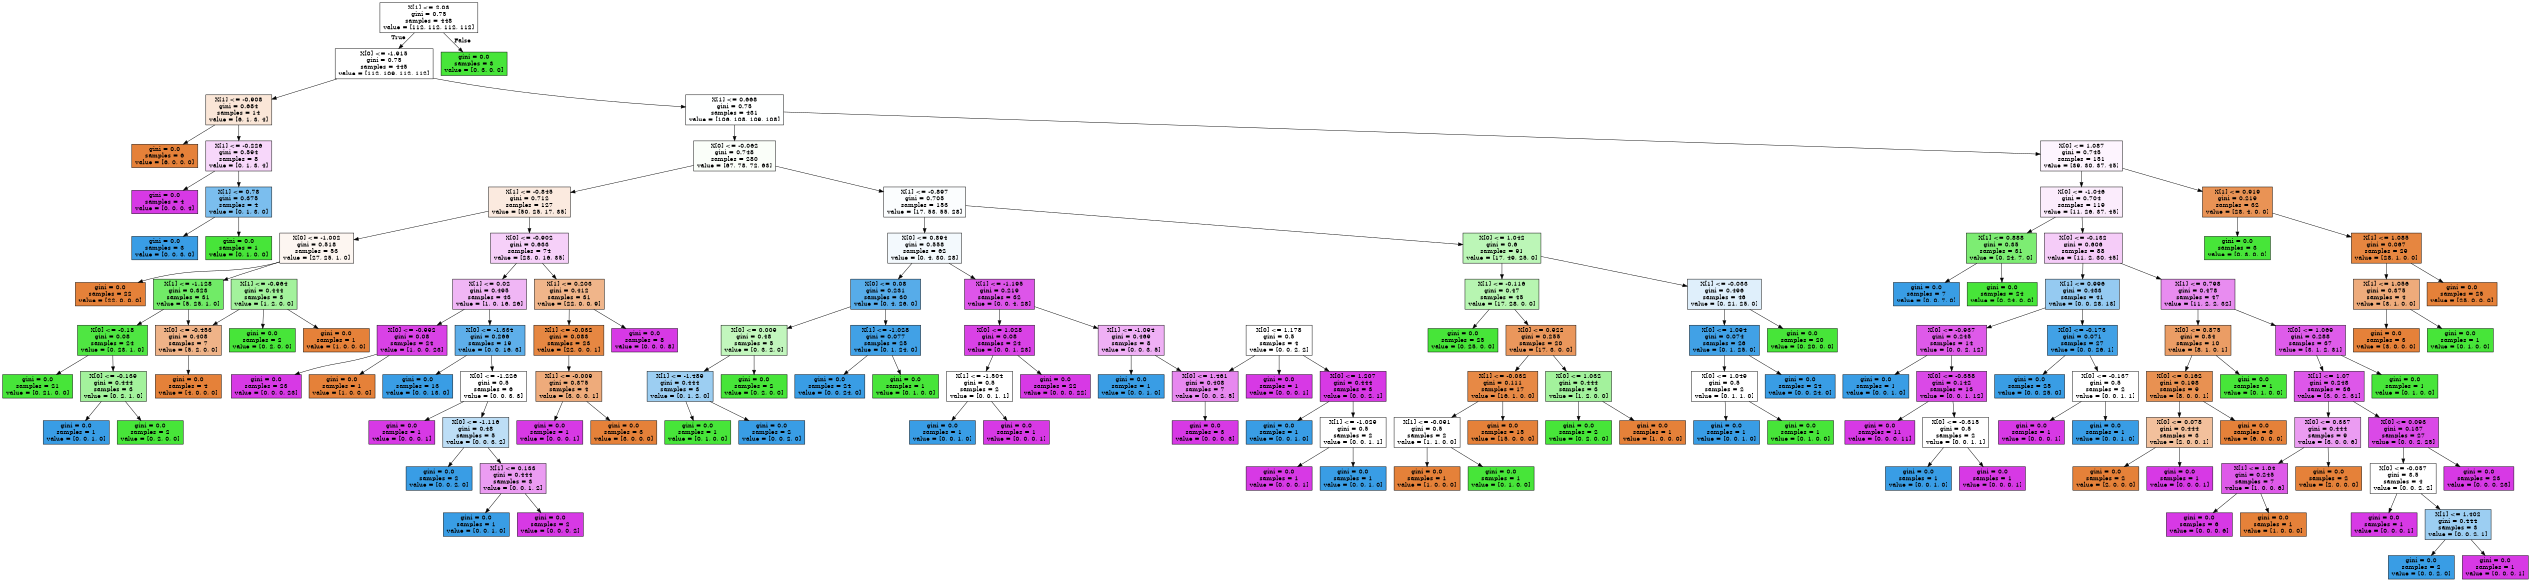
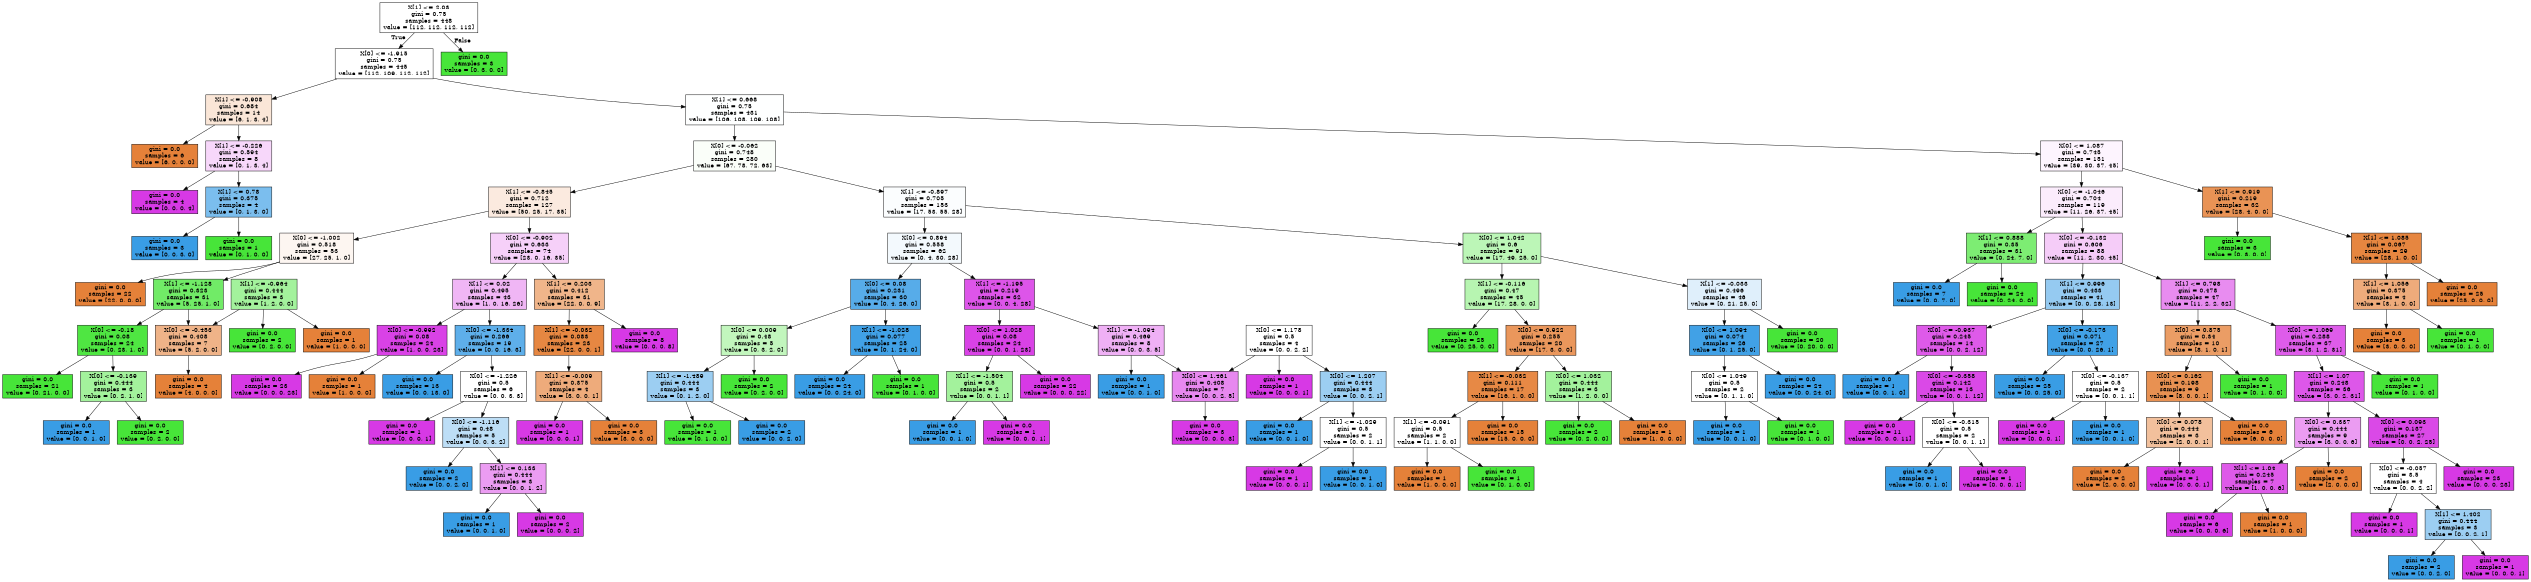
  digraph {
    node [color=black fillcolor="#d739e5" shape=box style=filled]
    n1 [fillcolor="#ffffff" label="X[1] <= 2.03\ngini = 0.75\nsamples = 448\nvalue = [112, 112, 112, 112]"]
    n2 [fillcolor="#ffffff" label="X[0] <= -1.915\ngini = 0.75\nsamples = 445\nvalue = [112, 109, 112, 112]"]
    n3 [fillcolor="#47e539" label="gini = 0.0\nsamples = 3\nvalue = [0, 3, 0, 0]"]
    n4 [fillcolor="#fae6d7" label="X[1] <= -0.908\ngini = 0.684\nsamples = 14\nvalue = [6, 1, 3, 4]"]
    n5 [fillcolor="#feffff" label="X[1] <= 0.668\ngini = 0.75\nsamples = 431\nvalue = [106, 108, 109, 108]"]
    n6 [fillcolor="#e58139" label="gini = 0.0\nsamples = 6\nvalue = [6, 0, 0, 0]"]
    n7 [fillcolor="#f7d7fa" label="X[1] <= -0.226\ngini = 0.594\nsamples = 8\nvalue = [0, 1, 3, 4]"]
    n8 [fillcolor="#fafef9" label="X[0] <= -0.062\ngini = 0.748\nsamples = 280\nvalue = [67, 78, 72, 63]"]
    n9 [fillcolor="#fdf4fe" label="X[0] <= 1.087\ngini = 0.745\nsamples = 151\nvalue = [39, 30, 37, 45]"]
    n10 [label="gini = 0.0\nsamples = 4\nvalue = [0, 0, 0, 4]"]
    n11 [fillcolor="#7bbeee" label="X[1] <= 0.78\ngini = 0.375\nsamples = 4\nvalue = [0, 1, 3, 0]"]
    n12 [fillcolor="#399de5" label="gini = 0.0\nsamples = 3\nvalue = [0, 0, 3, 0]"]
    n13 [fillcolor="#47e539" label="gini = 0.0\nsamples = 1\nvalue = [0, 1, 0, 0]"]
    n14 [fillcolor="#fbeadf" label="X[1] <= -0.845\ngini = 0.712\nsamples = 127\nvalue = [50, 25, 17, 35]"]
    n15 [fillcolor="#fbfdfe" label="X[1] <= -0.897\ngini = 0.705\nsamples = 153\nvalue = [17, 53, 55, 28]"]
    n16 [fillcolor="#fbecfc" label="X[0] <= -1.046\ngini = 0.704\nsamples = 119\nvalue = [11, 26, 37, 45]"]
    n17 [fillcolor="#e99355" label="X[1] <= 0.919\ngini = 0.219\nsamples = 32\nvalue = [28, 4, 0, 0]"]
    n18 [fillcolor="#fdf6f1" label="X[0] <= -1.002\ngini = 0.518\nsamples = 53\nvalue = [27, 25, 1, 0]"]
    n19 [fillcolor="#f6d0f9" label="X[0] <= -0.902\ngini = 0.633\nsamples = 74\nvalue = [23, 0, 16, 35]"]
    n20 [fillcolor="#f3f9fd" label="X[0] <= 0.894\ngini = 0.558\nsamples = 62\nvalue = [0, 4, 30, 28]"]
    n21 [fillcolor="#bcf6b7" label="X[0] <= 1.042\ngini = 0.6\nsamples = 91\nvalue = [17, 49, 25, 0]"]
    n22 [fillcolor="#e58139" label="gini = 0.0\nsamples = 22\nvalue = [22, 0, 0, 0]"]
    n23 [fillcolor="#71eb67" label="X[1] <= -1.128\ngini = 0.323\nsamples = 31\nvalue = [5, 25, 1, 0]"]
    n24 [fillcolor="#f0b6f5" label="X[1] <= 0.02\ngini = 0.495\nsamples = 43\nvalue = [1, 0, 16, 26]"]
    n25 [fillcolor="#f0b58a" label="X[1] <= 0.203\ngini = 0.412\nsamples = 31\nvalue = [22, 0, 0, 9]"]
    n26 [fillcolor="#4fe642" label="X[0] <= -0.18\ngini = 0.08\nsamples = 24\nvalue = [0, 23, 1, 0]"]
    n27 [fillcolor="#efb388" label="X[0] <= -0.453\ngini = 0.408\nsamples = 7\nvalue = [5, 2, 0, 0]"]
    n28 [fillcolor="#47e539" label="gini = 0.0\nsamples = 21\nvalue = [0, 21, 0, 0]"]
    n29 [fillcolor="#a3f29c" label="X[0] <= -0.139\ngini = 0.444\nsamples = 3\nvalue = [0, 2, 1, 0]"]
    n30 [fillcolor="#e58139" label="gini = 0.0\nsamples = 4\nvalue = [4, 0, 0, 0]"]
    n31 [fillcolor="#399de5" label="gini = 0.0\nsamples = 1\nvalue = [0, 0, 1, 0]"]
    n32 [fillcolor="#47e539" label="gini = 0.0\nsamples = 2\nvalue = [0, 2, 0, 0]"]
    n33 [fillcolor="#a3f29c" label="X[1] <= -0.964\ngini = 0.444\nsamples = 3\nvalue = [1, 2, 0, 0]"]
    n34 [fillcolor="#47e539" label="gini = 0.0\nsamples = 2\nvalue = [0, 2, 0, 0]"]
    n35 [fillcolor="#e58139" label="gini = 0.0\nsamples = 1\nvalue = [1, 0, 0, 0]"]
    n36 [fillcolor="#d942e6" label="X[0] <= -0.992\ngini = 0.08\nsamples = 24\nvalue = [1, 0, 0, 23]"]
    n37 [fillcolor="#5eafea" label="X[0] <= -1.334\ngini = 0.266\nsamples = 19\nvalue = [0, 0, 16, 3]"]
    n38 [fillcolor="#e68742" label="X[1] <= -0.032\ngini = 0.083\nsamples = 23\nvalue = [22, 0, 0, 1]"]
    n39 [label="gini = 0.0\nsamples = 8\nvalue = [0, 0, 0, 8]"]
    n40 [label="gini = 0.0\nsamples = 23\nvalue = [0, 0, 0, 23]"]
    n41 [fillcolor="#e58139" label="gini = 0.0\nsamples = 1\nvalue = [1, 0, 0, 0]"]
    n42 [fillcolor="#399de5" label="gini = 0.0\nsamples = 13\nvalue = [0, 0, 13, 0]"]
    n43 [fillcolor="#ffffff" label="X[0] <= -1.226\ngini = 0.5\nsamples = 6\nvalue = [0, 0, 3, 3]"]
    n44 [label="gini = 0.0\nsamples = 1\nvalue = [0, 0, 0, 1]"]
    n45 [fillcolor="#bddef6" label="X[0] <= -1.116\ngini = 0.48\nsamples = 5\nvalue = [0, 0, 3, 2]"]
    n46 [fillcolor="#399de5" label="gini = 0.0\nsamples = 2\nvalue = [0, 0, 2, 0]"]
    n47 [fillcolor="#eb9cf2" label="X[1] <= 0.133\ngini = 0.444\nsamples = 3\nvalue = [0, 0, 1, 2]"]
    n48 [fillcolor="#399de5" label="gini = 0.0\nsamples = 1\nvalue = [0, 0, 1, 0]"]
    n49 [label="gini = 0.0\nsamples = 2\nvalue = [0, 0, 0, 2]"]
    n50 [fillcolor="#eeab7b" label="X[1] <= -0.009\ngini = 0.375\nsamples = 4\nvalue = [3, 0, 0, 1]"]
    n51 [label="gini = 0.0\nsamples = 1\nvalue = [0, 0, 0, 1]"]
    n52 [fillcolor="#e58139" label="gini = 0.0\nsamples = 3\nvalue = [3, 0, 0, 0]"]
    n53 [fillcolor="#57ace9" label="X[0] <= 0.08\ngini = 0.231\nsamples = 30\nvalue = [0, 4, 26, 0]"]
    n54 [fillcolor="#dd55e9" label="X[1] <= -1.195\ngini = 0.219\nsamples = 32\nvalue = [0, 0, 4, 28]"]
    n55 [fillcolor="#b7f5b1" label="X[1] <= -0.116\ngini = 0.47\nsamples = 45\nvalue = [17, 28, 0, 0]"]
    n56 [fillcolor="#dfeffb" label="X[1] <= -0.033\ngini = 0.496\nsamples = 46\nvalue = [0, 21, 25, 0]"]
    n57 [fillcolor="#c2f6bd" label="X[0] <= 0.009\ngini = 0.48\nsamples = 5\nvalue = [0, 3, 2, 0]"]
    n58 [fillcolor="#41a1e6" label="X[1] <= -1.028\ngini = 0.077\nsamples = 25\nvalue = [0, 1, 24, 0]"]
    n59 [fillcolor="#d942e6" label="X[0] <= 1.028\ngini = 0.08\nsamples = 24\nvalue = [0, 0, 1, 23]"]
    n60 [fillcolor="#efb0f5" label="X[1] <= -1.094\ngini = 0.469\nsamples = 8\nvalue = [0, 0, 3, 5]"]
    n61 [fillcolor="#9ccef2" label="X[1] <= -1.489\ngini = 0.444\nsamples = 3\nvalue = [0, 1, 2, 0]"]
    n62 [fillcolor="#47e539" label="gini = 0.0\nsamples = 2\nvalue = [0, 2, 0, 0]"]
    n63 [fillcolor="#399de5" label="gini = 0.0\nsamples = 24\nvalue = [0, 0, 24, 0]"]
    n64 [fillcolor="#47e539" label="gini = 0.0\nsamples = 1\nvalue = [0, 1, 0, 0]"]
    n65 [fillcolor="#47e539" label="gini = 0.0\nsamples = 1\nvalue = [0, 1, 0, 0]"]
    n66 [fillcolor="#399de5" label="gini = 0.0\nsamples = 2\nvalue = [0, 0, 2, 0]"]
-   n67 [fillcolor="#ffffff" label="X[1] <= -1.504\ngini = 0.5\nsamples = 2\nvalue = [0, 0, 1, 1]"]
+   n67 [fillcolor="#a3f29c" label="X[1] <= -1.504\ngini = 0.5\nsamples = 2\nvalue = [0, 0, 1, 1]"]
    n68 [label="gini = 0.0\nsamples = 22\nvalue = [0, 0, 0, 22]"]
    n69 [fillcolor="#399de5" label="gini = 0.0\nsamples = 1\nvalue = [0, 0, 1, 0]"]
    n70 [fillcolor="#e788ef" label="X[0] <= 1.461\ngini = 0.408\nsamples = 7\nvalue = [0, 0, 2, 5]"]
    n71 [fillcolor="#399de5" label="gini = 0.0\nsamples = 1\nvalue = [0, 0, 1, 0]"]
    n72 [label="gini = 0.0\nsamples = 1\nvalue = [0, 0, 0, 1]"]
    n73 [label="gini = 0.0\nsamples = 3\nvalue = [0, 0, 0, 3]"]
    n74 [fillcolor="#ffffff" label="X[0] <= 1.178\ngini = 0.5\nsamples = 4\nvalue = [0, 0, 2, 2]"]
    n75 [label="gini = 0.0\nsamples = 1\nvalue = [0, 0, 0, 1]"]
-   n76 [label="X[0] <= 1.207\ngini = 0.444\nsamples = 3\nvalue = [0, 0, 2, 1]"]
+   n76 [fillcolor="#9ccef2" label="X[0] <= 1.207\ngini = 0.444\nsamples = 3\nvalue = [0, 0, 2, 1]"]
    n77 [fillcolor="#399de5" label="gini = 0.0\nsamples = 1\nvalue = [0, 0, 1, 0]"]
    n78 [fillcolor="#ffffff" label="X[1] <= -1.029\ngini = 0.5\nsamples = 2\nvalue = [0, 0, 1, 1]"]
    n79 [label="gini = 0.0\nsamples = 1\nvalue = [0, 0, 0, 1]"]
    n80 [fillcolor="#399de5" label="gini = 0.0\nsamples = 1\nvalue = [0, 0, 1, 0]"]
    n81 [fillcolor="#47e539" label="gini = 0.0\nsamples = 25\nvalue = [0, 25, 0, 0]"]
    n82 [fillcolor="#ea975c" label="X[0] <= 0.922\ngini = 0.255\nsamples = 20\nvalue = [17, 3, 0, 0]"]
    n83 [fillcolor="#41a1e6" label="X[0] <= 1.094\ngini = 0.074\nsamples = 26\nvalue = [0, 1, 25, 0]"]
    n84 [fillcolor="#47e539" label="gini = 0.0\nsamples = 20\nvalue = [0, 20, 0, 0]"]
    n85 [fillcolor="#e78945" label="X[1] <= -0.032\ngini = 0.111\nsamples = 17\nvalue = [16, 1, 0, 0]"]
    n86 [fillcolor="#a3f29c" label="X[0] <= 1.032\ngini = 0.444\nsamples = 3\nvalue = [1, 2, 0, 0]"]
    n87 [fillcolor="#ffffff" label="X[1] <= -0.091\ngini = 0.5\nsamples = 2\nvalue = [1, 1, 0, 0]"]
    n88 [fillcolor="#e58139" label="gini = 0.0\nsamples = 15\nvalue = [15, 0, 0, 0]"]
    n89 [fillcolor="#47e539" label="gini = 0.0\nsamples = 2\nvalue = [0, 2, 0, 0]"]
    n90 [fillcolor="#e58139" label="gini = 0.0\nsamples = 1\nvalue = [1, 0, 0, 0]"]
    n91 [fillcolor="#e58139" label="gini = 0.0\nsamples = 1\nvalue = [1, 0, 0, 0]"]
    n92 [fillcolor="#47e539" label="gini = 0.0\nsamples = 1\nvalue = [0, 1, 0, 0]"]
    n93 [fillcolor="#ffffff" label="X[0] <= 1.049\ngini = 0.5\nsamples = 2\nvalue = [0, 1, 1, 0]"]
    n94 [fillcolor="#399de5" label="gini = 0.0\nsamples = 24\nvalue = [0, 0, 24, 0]"]
    n95 [fillcolor="#399de5" label="gini = 0.0\nsamples = 1\nvalue = [0, 0, 1, 0]"]
    n96 [fillcolor="#47e539" label="gini = 0.0\nsamples = 1\nvalue = [0, 1, 0, 0]"]
    n97 [fillcolor="#7ded73" label="X[1] <= 0.888\ngini = 0.35\nsamples = 31\nvalue = [0, 24, 7, 0]"]
    n98 [fillcolor="#f5ccf8" label="X[0] <= -0.132\ngini = 0.606\nsamples = 88\nvalue = [11, 2, 30, 45]"]
    n99 [fillcolor="#47e539" label="gini = 0.0\nsamples = 3\nvalue = [0, 3, 0, 0]"]
    n100 [fillcolor="#e68640" label="X[1] <= 1.085\ngini = 0.067\nsamples = 29\nvalue = [28, 1, 0, 0]"]
    n101 [fillcolor="#399de5" label="gini = 0.0\nsamples = 7\nvalue = [0, 0, 7, 0]"]
    n102 [fillcolor="#47e539" label="gini = 0.0\nsamples = 24\nvalue = [0, 24, 0, 0]"]
    n103 [fillcolor="#95caf1" label="X[1] <= 0.996\ngini = 0.433\nsamples = 41\nvalue = [0, 0, 28, 13]"]
    n104 [fillcolor="#e88cf0" label="X[1] <= 0.798\ngini = 0.478\nsamples = 47\nvalue = [11, 2, 2, 32]"]
    n105 [fillcolor="#de5ae9" label="X[0] <= -0.937\ngini = 0.245\nsamples = 14\nvalue = [0, 0, 2, 12]"]
    n106 [fillcolor="#41a1e6" label="X[0] <= -0.173\ngini = 0.071\nsamples = 27\nvalue = [0, 0, 26, 1]"]
    n107 [fillcolor="#eb9d65" label="X[0] <= 0.875\ngini = 0.34\nsamples = 10\nvalue = [8, 1, 0, 1]"]
    n108 [fillcolor="#de5cea" label="X[0] <= 1.069\ngini = 0.288\nsamples = 37\nvalue = [3, 1, 2, 31]"]
    n109 [fillcolor="#399de5" label="gini = 0.0\nsamples = 1\nvalue = [0, 0, 1, 0]"]
    n110 [fillcolor="#da49e7" label="X[0] <= -0.358\ngini = 0.142\nsamples = 13\nvalue = [0, 0, 1, 12]"]
    n111 [fillcolor="#399de5" label="gini = 0.0\nsamples = 25\nvalue = [0, 0, 25, 0]"]
    n112 [fillcolor="#ffffff" label="X[0] <= -0.137\ngini = 0.5\nsamples = 2\nvalue = [0, 0, 1, 1]"]
    n113 [label="gini = 0.0\nsamples = 11\nvalue = [0, 0, 0, 11]"]
    n114 [fillcolor="#ffffff" label="X[0] <= -0.315\ngini = 0.5\nsamples = 2\nvalue = [0, 0, 1, 1]"]
    n115 [fillcolor="#399de5" label="gini = 0.0\nsamples = 1\nvalue = [0, 0, 1, 0]"]
    n116 [label="gini = 0.0\nsamples = 1\nvalue = [0, 0, 0, 1]"]
    n117 [label="gini = 0.0\nsamples = 1\nvalue = [0, 0, 0, 1]"]
    n118 [fillcolor="#399de5" label="gini = 0.0\nsamples = 1\nvalue = [0, 0, 1, 0]"]
    n119 [fillcolor="#e89152" label="X[0] <= 0.162\ngini = 0.198\nsamples = 9\nvalue = [8, 0, 0, 1]"]
    n120 [fillcolor="#47e539" label="gini = 0.0\nsamples = 1\nvalue = [0, 1, 0, 0]"]
    n121 [fillcolor="#dd57e9" label="X[1] <= 1.07\ngini = 0.248\nsamples = 36\nvalue = [3, 0, 2, 31]"]
    n122 [fillcolor="#47e539" label="gini = 0.0\nsamples = 1\nvalue = [0, 1, 0, 0]"]
    n123 [fillcolor="#f2c09c" label="X[0] <= 0.078\ngini = 0.444\nsamples = 3\nvalue = [2, 0, 0, 1]"]
    n124 [fillcolor="#e58139" label="gini = 0.0\nsamples = 6\nvalue = [6, 0, 0, 0]"]
    n125 [fillcolor="#e58139" label="gini = 0.0\nsamples = 2\nvalue = [2, 0, 0, 0]"]
    n126 [label="gini = 0.0\nsamples = 1\nvalue = [0, 0, 0, 1]"]
    n127 [fillcolor="#eb9cf2" label="X[0] <= 0.337\ngini = 0.444\nsamples = 9\nvalue = [3, 0, 0, 6]"]
    n128 [fillcolor="#da49e7" label="X[0] <= 0.093\ngini = 0.137\nsamples = 27\nvalue = [0, 0, 2, 25]"]
    n129 [fillcolor="#de5ae9" label="X[1] <= 1.04\ngini = 0.245\nsamples = 7\nvalue = [1, 0, 0, 6]"]
    n130 [fillcolor="#e58139" label="gini = 0.0\nsamples = 2\nvalue = [2, 0, 0, 0]"]
    n131 [fillcolor="#ffffff" label="X[0] <= -0.057\ngini = 3.5\nsamples = 4\nvalue = [0, 0, 2, 2]"]
    n132 [label="gini = 0.0\nsamples = 23\nvalue = [0, 0, 0, 23]"]
    n133 [label="gini = 0.0\nsamples = 6\nvalue = [0, 0, 0, 6]"]
    n134 [fillcolor="#e58139" label="gini = 0.0\nsamples = 1\nvalue = [1, 0, 0, 0]"]
    n135 [label="gini = 0.0\nsamples = 1\nvalue = [0, 0, 0, 1]"]
    n136 [fillcolor="#9ccef2" label="X[1] <= 1.402\ngini = 0.444\nsamples = 3\nvalue = [0, 0, 2, 1]"]
    n137 [fillcolor="#399de5" label="gini = 0.0\nsamples = 2\nvalue = [0, 0, 2, 0]"]
    n138 [label="gini = 0.0\nsamples = 1\nvalue = [0, 0, 0, 1]"]
    n139 [fillcolor="#eeab7b" label="X[1] <= 1.056\ngini = 0.375\nsamples = 4\nvalue = [3, 1, 0, 0]"]
    n140 [fillcolor="#e58139" label="gini = 0.0\nsamples = 25\nvalue = [25, 0, 0, 0]"]
    n141 [fillcolor="#e58139" label="gini = 0.0\nsamples = 3\nvalue = [3, 0, 0, 0]"]
    n142 [fillcolor="#47e539" label="gini = 0.0\nsamples = 1\nvalue = [0, 1, 0, 0]"]
    n1 -> n2 [headlabel=True labelangle=45 labeldistance=2.5]
    n1 -> n3 [headlabel=False labelangle=-45 labeldistance=2.5]
    n2 -> n4
    n2 -> n5
    n4 -> n6
    n4 -> n7
    n5 -> n8
    n5 -> n9
    n7 -> n10
    n7 -> n11
    n8 -> n14
    n8 -> n15
    n9 -> n16
    n9 -> n17
    n11 -> n12
    n11 -> n13
    n14 -> n18
    n14 -> n19
    n15 -> n20
    n15 -> n21
    n16 -> n97
    n16 -> n98
    n17 -> n99
    n17 -> n100
    n18 -> n22
    n18 -> n23
    n19 -> n24
    n19 -> n25
    n20 -> n53
    n20 -> n54
    n21 -> n55
    n21 -> n56
    n23 -> n26
    n23 -> n27
    n24 -> n36
    n24 -> n37
    n25 -> n38
    n25 -> n39
    n26 -> n28
    n26 -> n29
    n27 -> n30
    n29 -> n31
    n29 -> n32
    n33 -> n27
    n33 -> n34
    n33 -> n35
    n36 -> n40
    n36 -> n41
    n37 -> n42
    n37 -> n43
    n38 -> n50
    n43 -> n44
    n43 -> n45
    n45 -> n46
    n45 -> n47
    n47 -> n48
    n47 -> n49
    n50 -> n51
    n50 -> n52
    n53 -> n57
    n53 -> n58
    n54 -> n59
    n54 -> n60
    n55 -> n81
    n55 -> n82
    n56 -> n83
    n56 -> n84
    n57 -> n61
    n57 -> n62
    n58 -> n63
    n58 -> n64
    n59 -> n67
    n59 -> n68
    n60 -> n69
    n60 -> n70
    n61 -> n65
    n61 -> n66
    n67 -> n71
    n67 -> n72
    n70 -> n73
    n74 -> n70
    n74 -> n75
    n74 -> n76
    n76 -> n77
    n76 -> n78
    n78 -> n79
    n78 -> n80
    n82 -> n85
    n82 -> n86
    n83 -> n93
    n83 -> n94
    n85 -> n87
    n85 -> n88
    n86 -> n89
    n86 -> n90
    n87 -> n91
    n87 -> n92
    n93 -> n95
    n93 -> n96
    n97 -> n101
    n97 -> n102
    n98 -> n103
    n98 -> n104
    n100 -> n139
    n100 -> n140
    n103 -> n105
    n103 -> n106
    n104 -> n107
    n104 -> n108
    n105 -> n109
    n105 -> n110
    n106 -> n111
    n106 -> n112
    n107 -> n119
    n107 -> n120
    n108 -> n121
    n108 -> n122
    n110 -> n113
    n110 -> n114
    n112 -> n117
    n112 -> n118
    n114 -> n115
    n114 -> n116
    n119 -> n123
    n119 -> n124
    n121 -> n127
    n121 -> n128
    n123 -> n125
    n123 -> n126
    n127 -> n129
    n127 -> n130
    n128 -> n131
    n128 -> n132
    n129 -> n133
    n129 -> n134
    n131 -> n135
    n131 -> n136
    n136 -> n137
    n136 -> n138
    n139 -> n141
    n139 -> n142
  }
